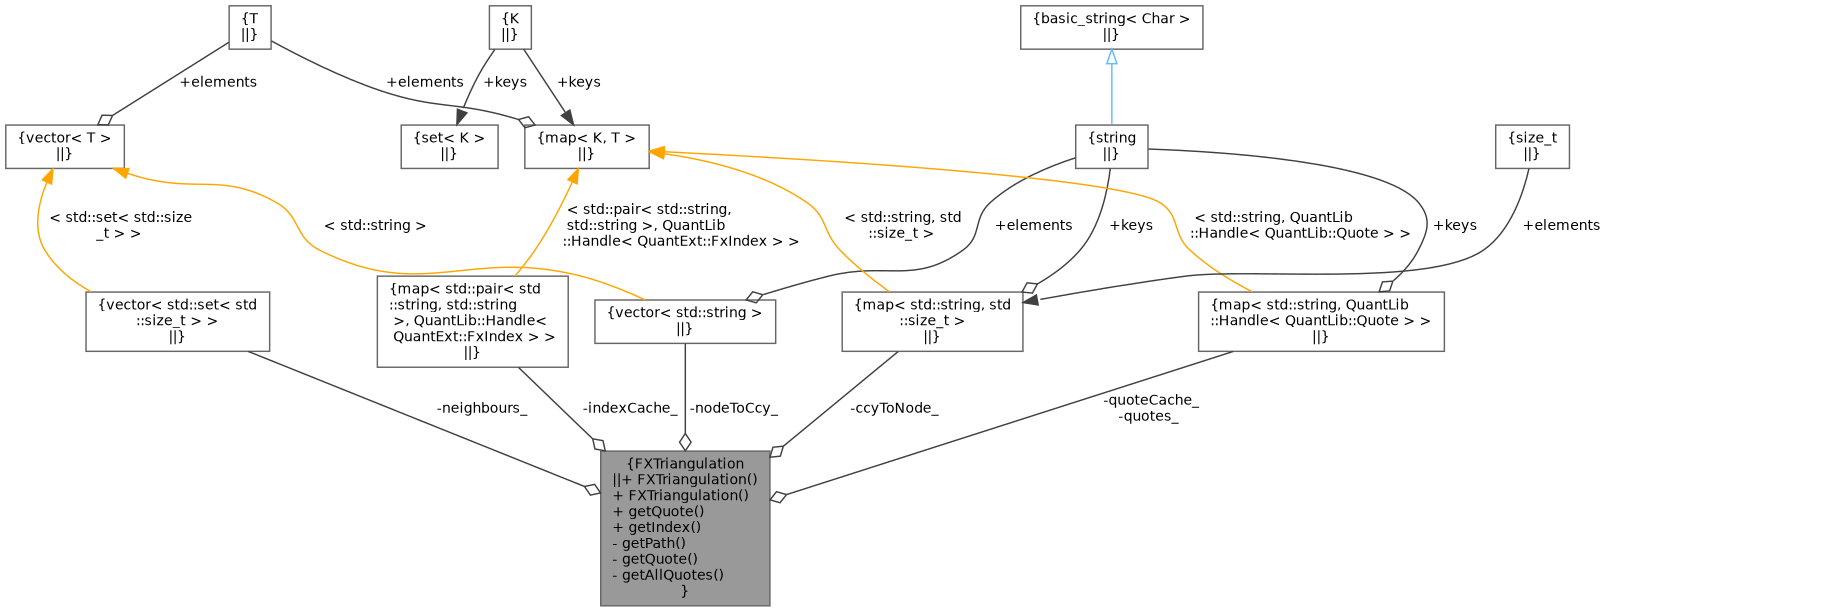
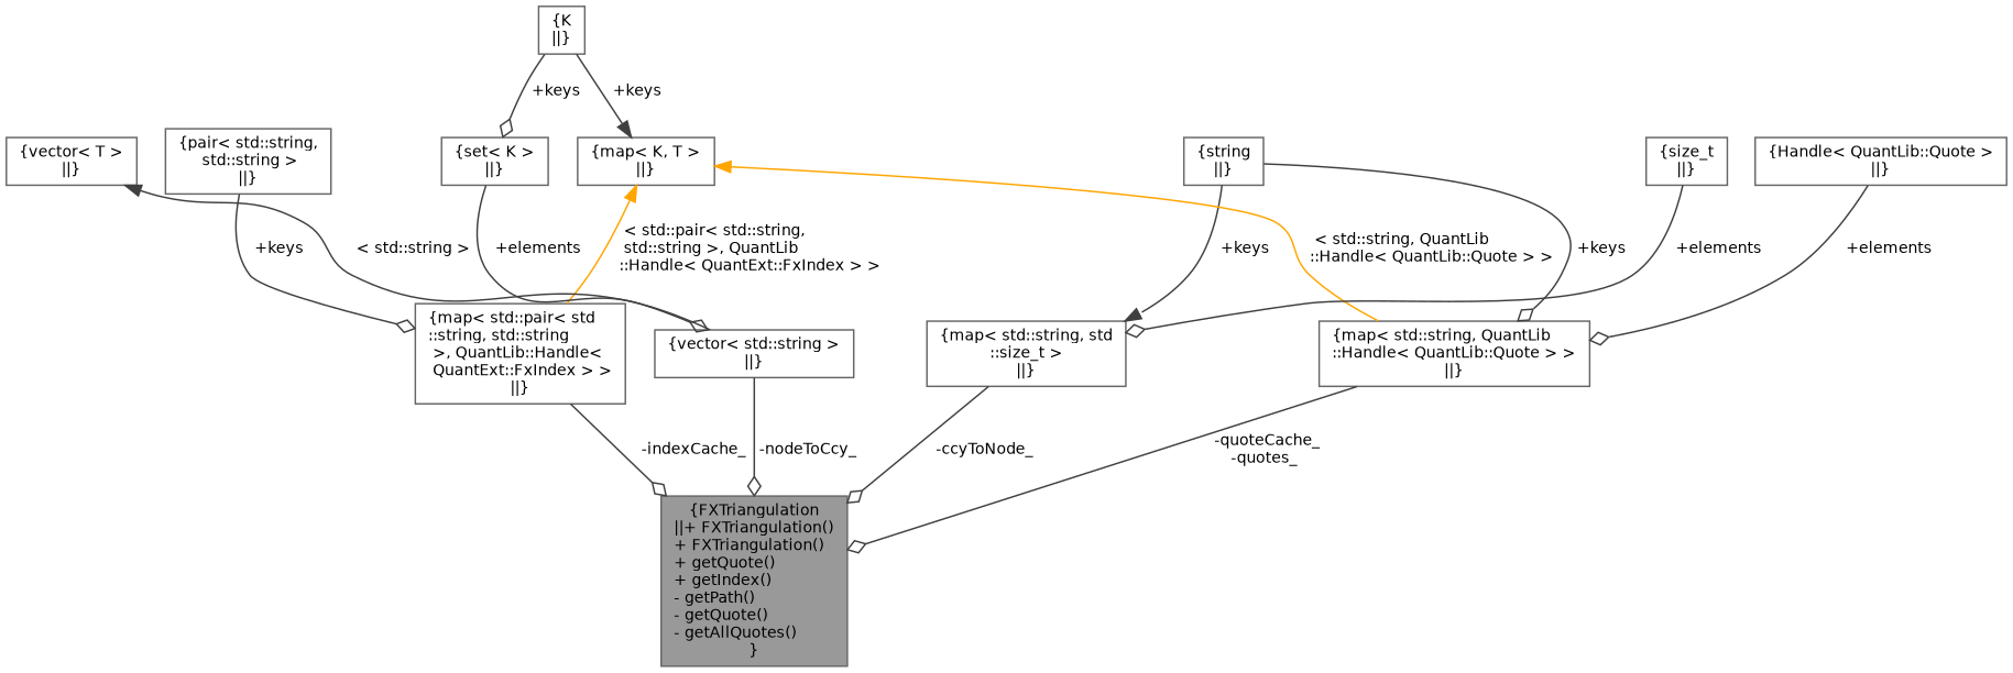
  digraph {
    fontname="DejaVu Sans"
    node [color=gray40 fillcolor=white fontname="DejaVu Sans" fontsize=10 shape=box style=filled]
    edge [arrowhead=odiamond color=grey25 fontname="DejaVu Sans" fontsize=10 labelfontname=Helvetica labelfontsize=10 style=solid]
    n1 [fillcolor=grey60 fontcolor=black height=0.2 label="{FXTriangulation\n||+ FXTriangulation()\l+ FXTriangulation()\l+ getQuote()\l+ getIndex()\l- getPath()\l- getQuote()\l- getAllQuotes()\l}" width=0.4]
    n2 [height=0.2 label="{map\< std::string, QuantLib\l::Handle\< QuantLib::Quote \> \>\n||}" width=0.4]
    n3 [height=0.2 label="{string\n||}" width=0.4]
    n4 [height=0.2 label="{vector\< std::string \>\n||}" width=0.4]
    n5 [height=0.2 label="{map\< std::string, std\l::size_t \>\n||}" width=0.4]
-   n6 [height=0.2 label="{basic_string\< Char \>\n||}" width=0.4]
+   n7 [height=0.2 label="{Handle\< QuantLib::Quote \>\n||}" width=0.4]
    n8 [height=0.2 label="{map\< K, T \>\n||}" width=0.4]
    n9 [height=0.2 label="{map\< std::pair\< std\l::string, std::string\l \>, QuantLib::Handle\<\l QuantExt::FxIndex \> \>\n||}" width=0.4]
    n10 [height=0.2 label="{K\n||}" width=0.4]
    n11 [height=0.2 label="{set\< K \>\n||}" width=0.4]
-   n12 [height=0.2 label="{T\n||}" width=0.4]
    n13 [height=0.2 label="{vector\< T \>\n||}" width=0.4]
-   n14 [height=0.2 label="{vector\< std::set\< std\l::size_t \> \>\n||}" width=0.4]
+   n15 [height=0.2 label="{pair\< std::string,\l std::string \>\n||}" width=0.4]
    n16 [height=0.2 label="{size_t\n||}" width=0.4]
    n2 -> n1 [label=" -quoteCache_\n-quotes_"]
    n3 -> n2 [label=" +keys"]
-   n3 -> n4 [label=" +elements"]
-   n3 -> n5 [label=" +keys"]
+   n11 -> n4 [label=" +elements"]
+   n3 -> n5 [arrowhead=normal label=" +keys"]
    n4 -> n1 [label=" -nodeToCcy_"]
    n5 -> n1 [label=" -ccyToNode_"]
-   n6 -> n3 [arrowtail=onormal color=steelblue1 dir=back arrowhead=""]
+   n7 -> n2 [label=" +elements"]
    n8 -> n2 [color=orange dir=back label=" \< std::string, QuantLib\l::Handle\< QuantLib::Quote \> \>" arrowhead=""]
-   n8 -> n5 [color=orange dir=back label=" \< std::string, std\l::size_t \>" arrowhead=""]
    n8 -> n9 [color=orange dir=back label=" \< std::pair\< std::string,\l std::string \>, QuantLib\l::Handle\< QuantExt::FxIndex \> \>" arrowhead=""]
    n9 -> n1 [label=" -indexCache_"]
    n10 -> n8 [arrowhead=normal label=" +keys"]
-   n10 -> n11 [arrowhead=normal label=" +keys"]
-   n12 -> n8 [label=" +elements"]
-   n12 -> n13 [label=" +elements"]
-   n13 -> n4 [color=orange dir=back label=" \< std::string \>" arrowhead=""]
-   n13 -> n14 [color=orange dir=back label=" \< std::set\< std::size\l_t \> \>" arrowhead=""]
-   n14 -> n1 [label=" -neighbours_"]
-   n16 -> n5 [arrowhead=normal label=" +elements"]
+   n10 -> n11 [label=" +keys"]
+   n13 -> n4 [dir=back label=" \< std::string \>" arrowhead=""]
+   n15 -> n9 [label=" +keys"]
+   n16 -> n5 [label=" +elements"]
  }
